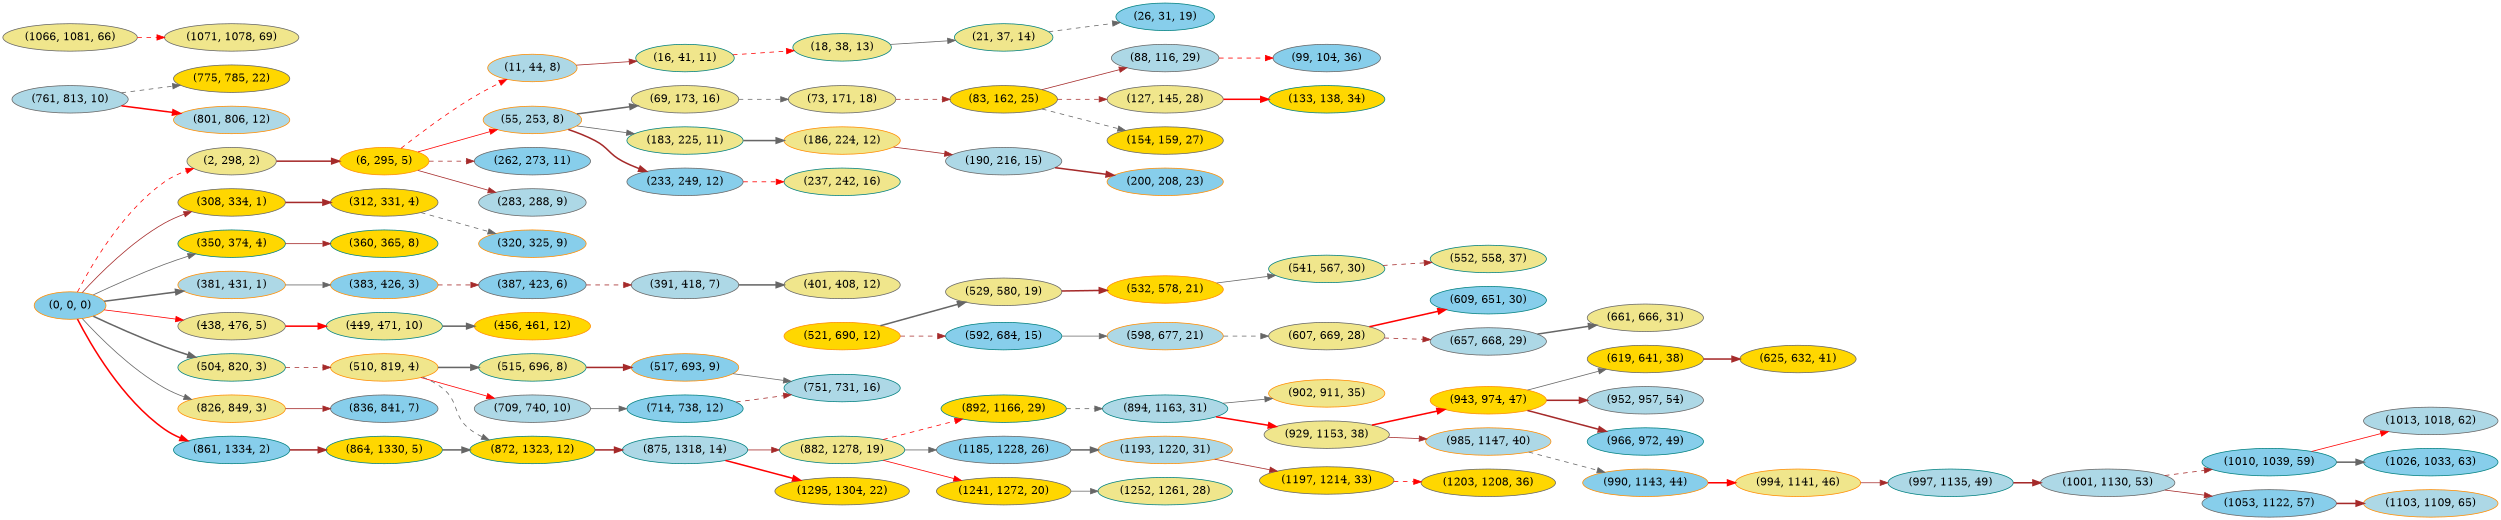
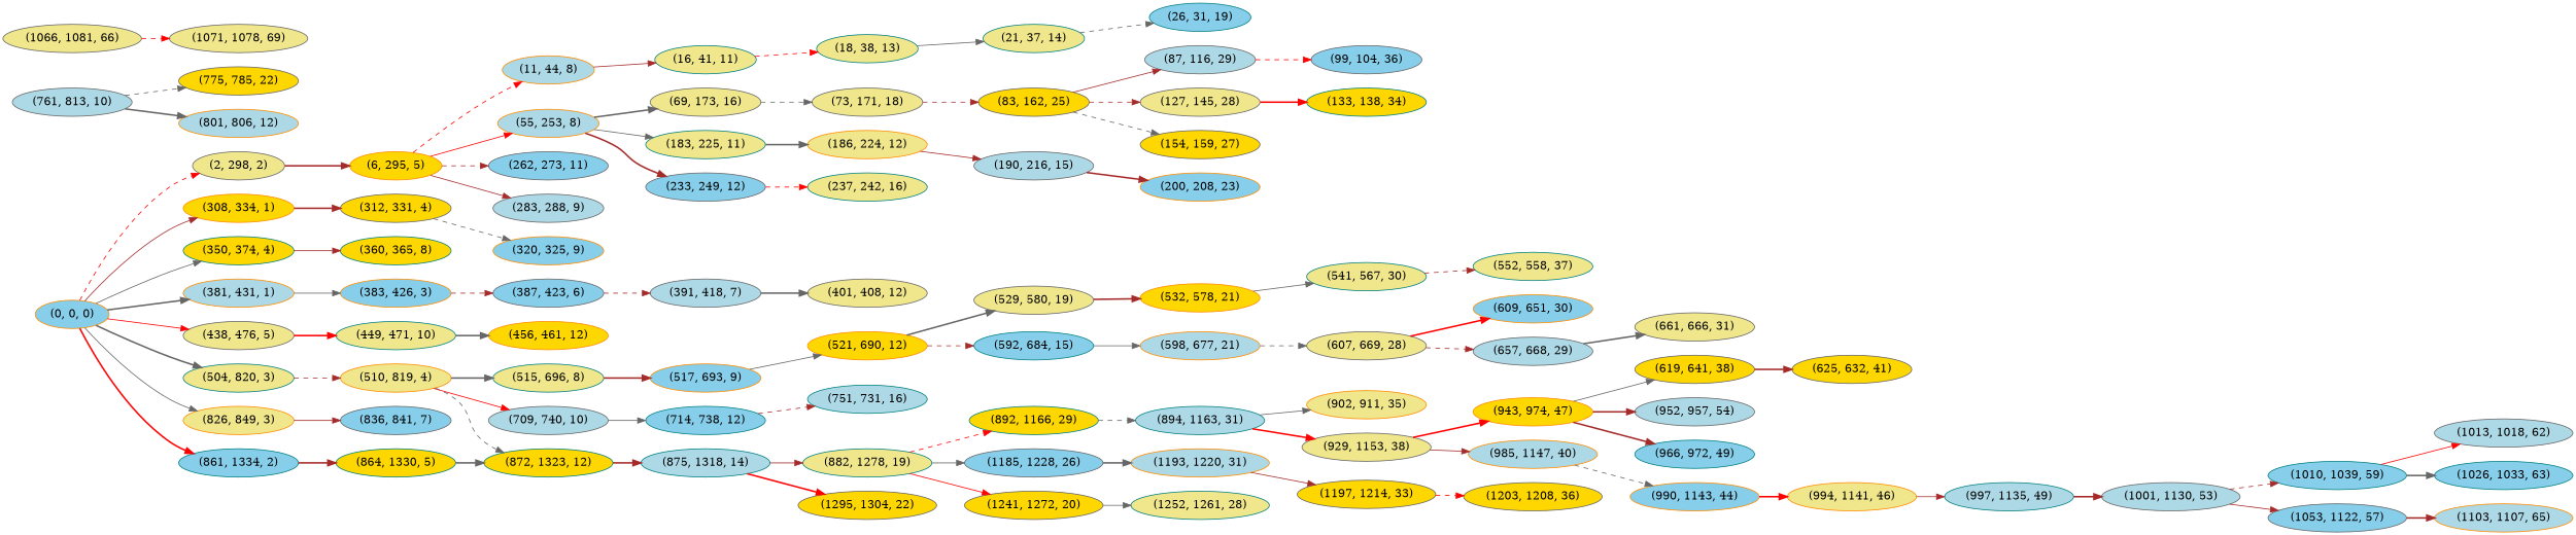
  digraph {
    rankdir=LR
    node [color=gray40 fillcolor=khaki style=filled]
    edge [color=brown style=bold]
    "(0, 0, 0)" [color=darkorange fillcolor=skyblue]
    "(2, 298, 2)"
-   "(308, 334, 1)" [fillcolor=gold]
+   "(308, 334, 1)" [color=darkorange fillcolor=gold]
    "(350, 374, 4)" [color=teal fillcolor=gold]
    "(381, 431, 1)" [color=darkorange fillcolor=lightblue]
    "(438, 476, 5)"
    "(504, 820, 3)" [color=teal]
    "(826, 849, 3)" [color=darkorange]
    "(861, 1334, 2)" [color=teal fillcolor=skyblue]
    "(6, 295, 5)" [color=darkorange fillcolor=gold]
    "(312, 331, 4)" [fillcolor=gold]
    "(360, 365, 8)" [color=teal fillcolor=gold]
    "(383, 426, 3)" [color=darkorange fillcolor=skyblue]
    "(449, 471, 10)" [color=teal]
    "(510, 819, 4)" [color=darkorange]
    "(836, 841, 7)" [fillcolor=skyblue]
    "(864, 1330, 5)" [color=teal fillcolor=gold]
    "(11, 44, 8)" [color=darkorange fillcolor=lightblue]
    "(55, 253, 8)" [color=darkorange fillcolor=lightblue]
    "(262, 273, 11)" [fillcolor=skyblue]
    "(283, 288, 9)" [fillcolor=lightblue]
    "(16, 41, 11)" [color=teal]
    "(69, 173, 16)"
    "(183, 225, 11)" [color=teal]
    "(233, 249, 12)" [fillcolor=skyblue]
    "(18, 38, 13)" [color=teal]
    "(21, 37, 14)" [color=teal]
    "(26, 31, 19)" [color=teal fillcolor=skyblue]
    "(73, 171, 18)"
    "(186, 224, 12)" [color=darkorange]
    "(237, 242, 16)" [color=teal]
    "(83, 162, 25)" [fillcolor=gold]
-   "(88, 116, 29)" [fillcolor=lightblue]
+   "(88, 116, 29)" [fillcolor=lightblue label="(87, 116, 29)"]
    "(127, 145, 28)"
    "(154, 159, 27)" [fillcolor=gold]
    "(99, 104, 36)" [fillcolor=skyblue]
    "(133, 138, 34)" [color=teal fillcolor=gold]
    "(190, 216, 15)" [fillcolor=lightblue]
    "(200, 208, 23)" [color=darkorange fillcolor=skyblue]
    "(320, 325, 9)" [color=darkorange fillcolor=skyblue]
    "(387, 423, 6)" [fillcolor=skyblue]
    "(391, 418, 7)" [fillcolor=lightblue]
    "(401, 408, 12)"
    "(456, 461, 12)" [color=darkorange fillcolor=gold]
    "(515, 696, 8)" [color=teal]
    "(709, 740, 10)" [fillcolor=lightblue]
    "(872, 1323, 12)" [color=teal fillcolor=gold]
    "(517, 693, 9)" [color=darkorange fillcolor=skyblue]
    "(714, 738, 12)" [color=teal fillcolor=skyblue]
    "(761, 813, 10)" [fillcolor=lightblue]
    "(775, 785, 22)" [fillcolor=gold]
    "(801, 806, 12)" [color=darkorange fillcolor=lightblue]
    "(521, 690, 12)" [color=darkorange fillcolor=gold]
    "(529, 580, 19)"
    "(592, 684, 15)" [color=teal fillcolor=skyblue]
    "(532, 578, 21)" [color=darkorange fillcolor=gold]
    "(598, 677, 21)" [color=darkorange fillcolor=lightblue]
    "(541, 567, 30)" [color=teal]
    "(552, 558, 37)" [color=teal]
    "(607, 669, 28)"
-   "(609, 651, 30)" [color=teal fillcolor=skyblue]
+   "(609, 651, 30)" [color=darkorange fillcolor=skyblue]
    "(657, 668, 29)" [fillcolor=lightblue]
    "(661, 666, 31)"
    "(619, 641, 38)" [fillcolor=gold]
    "(625, 632, 41)" [fillcolor=gold]
    n66 [color=teal fillcolor=lightblue label="(751, 731, 16)"]
    "(875, 1318, 14)" [color=teal fillcolor=lightblue]
    "(882, 1278, 19)" [color=teal]
    "(1295, 1304, 22)" [fillcolor=gold]
    "(892, 1166, 29)" [color=teal fillcolor=gold]
    "(1185, 1228, 26)" [fillcolor=skyblue]
    "(1241, 1272, 20)" [fillcolor=gold]
    "(894, 1163, 31)" [color=teal fillcolor=lightblue]
    "(1193, 1220, 31)" [color=darkorange fillcolor=lightblue]
    "(1252, 1261, 28)" [color=teal]
    "(902, 911, 35)" [color=darkorange]
    "(929, 1153, 38)"
    "(943, 974, 47)" [color=darkorange fillcolor=gold]
    "(985, 1147, 40)" [color=darkorange fillcolor=lightblue]
    "(952, 957, 54)" [fillcolor=lightblue]
    "(966, 972, 49)" [color=teal fillcolor=skyblue]
    "(990, 1143, 44)" [color=darkorange fillcolor=skyblue]
    "(994, 1141, 46)" [color=darkorange]
    "(997, 1135, 49)" [color=teal fillcolor=lightblue]
    "(1001, 1130, 53)" [fillcolor=lightblue]
    "(1010, 1039, 59)" [color=teal fillcolor=skyblue]
    "(1053, 1122, 57)" [fillcolor=skyblue]
    "(1013, 1018, 62)" [fillcolor=lightblue]
    "(1026, 1033, 63)" [color=teal fillcolor=skyblue]
-   "(1103, 1109, 65)" [color=darkorange fillcolor=lightblue]
+   "(1103, 1109, 65)" [color=darkorange fillcolor=lightblue label="(1103, 1107, 65)"]
    "(1066, 1081, 66)"
    "(1071, 1078, 69)"
    "(1197, 1214, 33)" [fillcolor=gold]
    "(1203, 1208, 36)" [fillcolor=gold]
    "(0, 0, 0)" -> "(2, 298, 2)" [color=red style=dashed]
    "(0, 0, 0)" -> "(308, 334, 1)" [style=solid]
    "(0, 0, 0)" -> "(350, 374, 4)" [color=gray40 style=solid]
    "(0, 0, 0)" -> "(381, 431, 1)" [color=gray40]
    "(0, 0, 0)" -> "(438, 476, 5)" [color=red style=solid]
    "(0, 0, 0)" -> "(504, 820, 3)" [color=gray40]
    "(0, 0, 0)" -> "(826, 849, 3)" [color=gray40 style=solid]
    "(0, 0, 0)" -> "(861, 1334, 2)" [color=red]
    "(2, 298, 2)" -> "(6, 295, 5)"
    "(308, 334, 1)" -> "(312, 331, 4)"
    "(350, 374, 4)" -> "(360, 365, 8)" [style=solid]
    "(381, 431, 1)" -> "(383, 426, 3)" [color=gray40 style=solid]
    "(438, 476, 5)" -> "(449, 471, 10)" [color=red]
    "(504, 820, 3)" -> "(510, 819, 4)" [style=dashed]
    "(826, 849, 3)" -> "(836, 841, 7)" [style=solid]
    "(861, 1334, 2)" -> "(864, 1330, 5)"
    "(6, 295, 5)" -> "(11, 44, 8)" [color=red style=dashed]
    "(6, 295, 5)" -> "(55, 253, 8)" [color=red style=solid]
    "(6, 295, 5)" -> "(262, 273, 11)" [style=dashed]
    "(6, 295, 5)" -> "(283, 288, 9)" [style=solid]
    "(312, 331, 4)" -> "(320, 325, 9)" [color=gray40 style=dashed]
    "(383, 426, 3)" -> "(387, 423, 6)" [style=dashed]
    "(449, 471, 10)" -> "(456, 461, 12)" [color=gray40]
    "(510, 819, 4)" -> "(515, 696, 8)" [color=gray40]
    "(510, 819, 4)" -> "(709, 740, 10)" [color=red style=solid]
    "(510, 819, 4)" -> "(872, 1323, 12)" [color=gray40 style=dashed]
    "(864, 1330, 5)" -> "(872, 1323, 12)" [color=gray40]
    "(11, 44, 8)" -> "(16, 41, 11)" [style=solid]
    "(55, 253, 8)" -> "(69, 173, 16)" [color=gray40]
    "(55, 253, 8)" -> "(183, 225, 11)" [color=gray40 style=solid]
    "(55, 253, 8)" -> "(233, 249, 12)"
    "(16, 41, 11)" -> "(18, 38, 13)" [color=red style=dashed]
    "(69, 173, 16)" -> "(73, 171, 18)" [color=gray40 style=dashed]
    "(183, 225, 11)" -> "(186, 224, 12)" [color=gray40]
    "(233, 249, 12)" -> "(237, 242, 16)" [color=red style=dashed]
    "(18, 38, 13)" -> "(21, 37, 14)" [color=gray40 style=solid]
    "(21, 37, 14)" -> "(26, 31, 19)" [color=gray40 style=dashed]
    "(73, 171, 18)" -> "(83, 162, 25)" [style=dashed]
    "(186, 224, 12)" -> "(190, 216, 15)" [style=solid]
    "(83, 162, 25)" -> "(88, 116, 29)" [style=solid]
    "(83, 162, 25)" -> "(127, 145, 28)" [style=dashed]
    "(83, 162, 25)" -> "(154, 159, 27)" [color=gray40 style=dashed]
    "(88, 116, 29)" -> "(99, 104, 36)" [color=red style=dashed]
    "(127, 145, 28)" -> "(133, 138, 34)" [color=red]
    "(190, 216, 15)" -> "(200, 208, 23)"
    "(387, 423, 6)" -> "(391, 418, 7)" [style=dashed]
    "(391, 418, 7)" -> "(401, 408, 12)" [color=gray40]
    "(515, 696, 8)" -> "(517, 693, 9)"
    "(709, 740, 10)" -> "(714, 738, 12)" [color=gray40 style=solid]
    "(872, 1323, 12)" -> "(875, 1318, 14)"
-   "(517, 693, 9)" -> n66 [color=gray40 style=solid]
+   "(517, 693, 9)" -> "(521, 690, 12)" [color=gray40 style=solid]
    "(714, 738, 12)" -> n66 [style=dashed]
    "(761, 813, 10)" -> "(775, 785, 22)" [color=gray40 style=dashed]
-   "(761, 813, 10)" -> "(801, 806, 12)" [color=red]
+   "(761, 813, 10)" -> "(801, 806, 12)" [color=gray40]
    "(521, 690, 12)" -> "(529, 580, 19)" [color=gray40]
    "(521, 690, 12)" -> "(592, 684, 15)" [style=dashed]
    "(529, 580, 19)" -> "(532, 578, 21)"
    "(592, 684, 15)" -> "(598, 677, 21)" [color=gray40 style=solid]
    "(532, 578, 21)" -> "(541, 567, 30)" [color=gray40 style=solid]
    "(598, 677, 21)" -> "(607, 669, 28)" [color=gray40 style=dashed]
    "(541, 567, 30)" -> "(552, 558, 37)" [style=dashed]
    "(607, 669, 28)" -> "(609, 651, 30)" [color=red]
    "(607, 669, 28)" -> "(657, 668, 29)" [style=dashed]
    "(657, 668, 29)" -> "(661, 666, 31)" [color=gray40]
    "(619, 641, 38)" -> "(625, 632, 41)"
    "(875, 1318, 14)" -> "(882, 1278, 19)" [style=solid]
    "(875, 1318, 14)" -> "(1295, 1304, 22)" [color=red]
    "(882, 1278, 19)" -> "(892, 1166, 29)" [color=red style=dashed]
    "(882, 1278, 19)" -> "(1185, 1228, 26)" [color=gray40 style=solid]
    "(882, 1278, 19)" -> "(1241, 1272, 20)" [color=red style=solid]
    "(892, 1166, 29)" -> "(894, 1163, 31)" [color=gray40 style=dashed]
    "(1185, 1228, 26)" -> "(1193, 1220, 31)" [color=gray40]
    "(1241, 1272, 20)" -> "(1252, 1261, 28)" [color=gray40 style=solid]
    "(894, 1163, 31)" -> "(902, 911, 35)" [color=gray40 style=solid]
    "(894, 1163, 31)" -> "(929, 1153, 38)" [color=red]
    "(1193, 1220, 31)" -> "(1197, 1214, 33)" [style=solid]
    "(929, 1153, 38)" -> "(943, 974, 47)" [color=red]
    "(929, 1153, 38)" -> "(985, 1147, 40)" [style=solid]
    "(943, 974, 47)" -> "(619, 641, 38)" [color=gray40 style=solid]
    "(943, 974, 47)" -> "(952, 957, 54)"
    "(943, 974, 47)" -> "(966, 972, 49)"
    "(985, 1147, 40)" -> "(990, 1143, 44)" [color=gray40 style=dashed]
    "(990, 1143, 44)" -> "(994, 1141, 46)" [color=red]
    "(994, 1141, 46)" -> "(997, 1135, 49)" [style=solid]
    "(997, 1135, 49)" -> "(1001, 1130, 53)"
    "(1001, 1130, 53)" -> "(1010, 1039, 59)" [style=dashed]
    "(1001, 1130, 53)" -> "(1053, 1122, 57)" [style=solid]
    "(1010, 1039, 59)" -> "(1013, 1018, 62)" [color=red style=solid]
    "(1010, 1039, 59)" -> "(1026, 1033, 63)" [color=gray40]
    "(1053, 1122, 57)" -> "(1103, 1109, 65)"
    "(1066, 1081, 66)" -> "(1071, 1078, 69)" [color=red style=dashed]
    "(1197, 1214, 33)" -> "(1203, 1208, 36)" [color=red style=dashed]
  }
